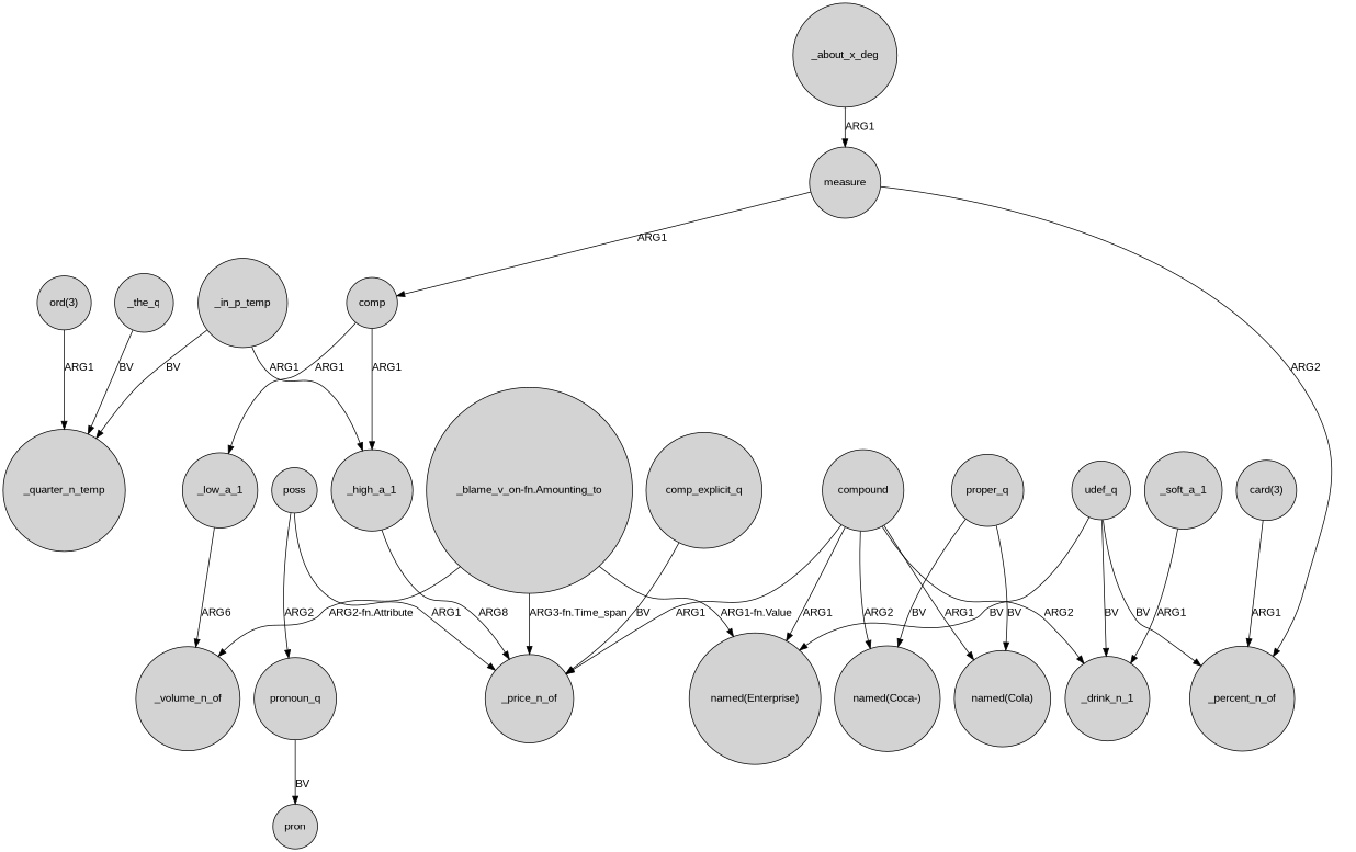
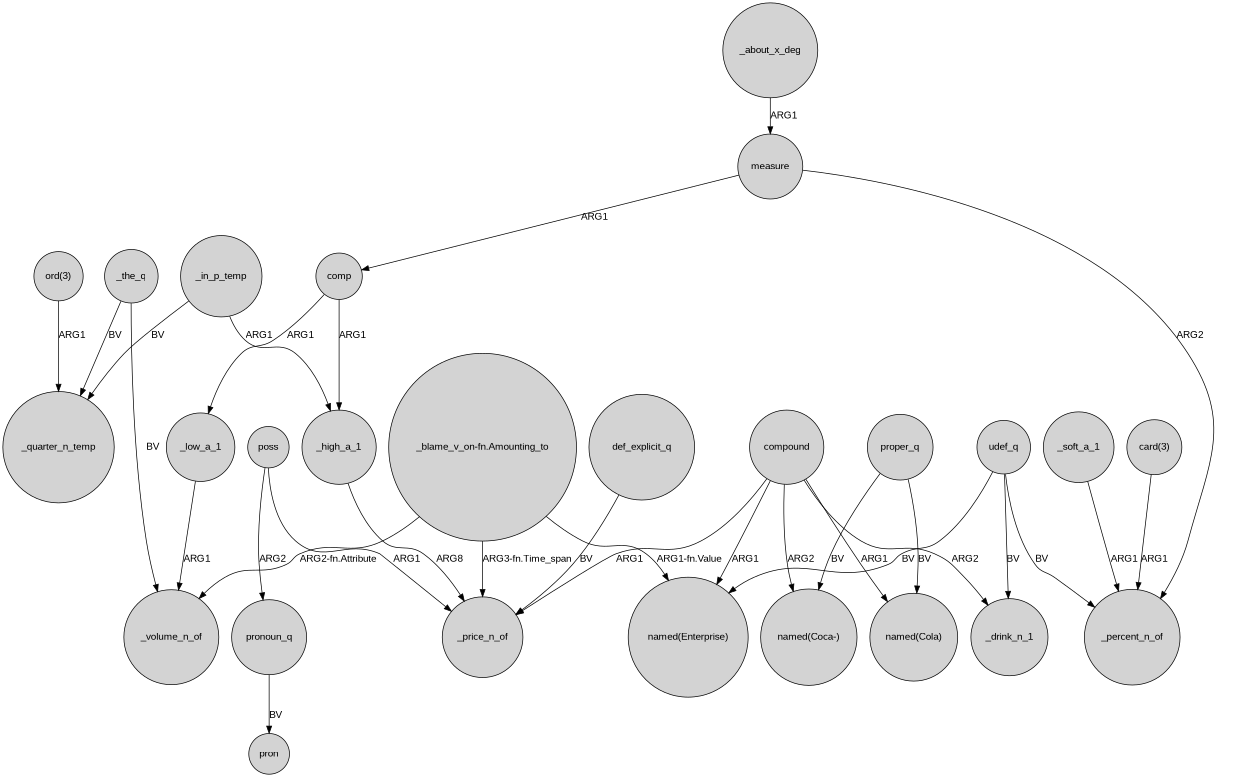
  digraph {
    fontname="Liberation Sans"
    node [fontname="Liberation Sans" shape=circle style=filled]
    edge [fontname="Liberation Sans"]
    _in_p_temp
    _quarter_n_temp
    _high_a_1
    _price_n_of
    compound
    "named(Enterprise)"
    _drink_n_1
    "named(Cola)"
    "named(Coca-)"
    comp
    _low_a_1
    _volume_n_of
    "ord(3)"
    measure
    _percent_n_of
    _the_q
    "card(3)"
    "_blame_v_on-fn.Amounting_to"
    udef_q
    pronoun_q
    pron
    poss
    _about_x_deg
    proper_q
    _soft_a_1
-   def_explicit_q [label=comp_explicit_q]
+   def_explicit_q
    _in_p_temp -> _quarter_n_temp [label=BV]
    _in_p_temp -> _high_a_1 [label=ARG1]
    _high_a_1 -> _price_n_of [label=ARG8]
    compound -> _price_n_of [label=ARG1]
    compound -> "named(Enterprise)" [label=ARG1]
    compound -> _drink_n_1 [label=ARG2]
    compound -> "named(Cola)" [label=ARG1]
    compound -> "named(Coca-)" [label=ARG2]
    comp -> _high_a_1 [label=ARG1]
    comp -> _low_a_1 [label=ARG1]
-   _low_a_1 -> _volume_n_of [label=ARG6]
+   _low_a_1 -> _volume_n_of [label=ARG1]
    "ord(3)" -> _quarter_n_temp [label=ARG1]
    measure -> comp [label=ARG1]
    measure -> _percent_n_of [label=ARG2]
    _the_q -> _quarter_n_temp [label=BV]
+   _the_q -> _volume_n_of [label=BV]
    "card(3)" -> _percent_n_of [label=ARG1]
    "_blame_v_on-fn.Amounting_to" -> _price_n_of [label="ARG3-fn.Time_span"]
    "_blame_v_on-fn.Amounting_to" -> "named(Enterprise)" [label="ARG1-fn.Value"]
    "_blame_v_on-fn.Amounting_to" -> _volume_n_of [label="ARG2-fn.Attribute"]
    udef_q -> "named(Enterprise)" [label=BV]
    udef_q -> _drink_n_1 [label=BV]
    udef_q -> _percent_n_of [label=BV]
    pronoun_q -> pron [label=BV]
    poss -> _price_n_of [label=ARG1]
    poss -> pronoun_q [label=ARG2]
    _about_x_deg -> measure [label=ARG1]
    proper_q -> "named(Cola)" [label=BV]
    proper_q -> "named(Coca-)" [label=BV]
-   _soft_a_1 -> _drink_n_1 [label=ARG1]
+   _soft_a_1 -> _percent_n_of [label=ARG1]
    def_explicit_q -> _price_n_of [label=BV]
  }
